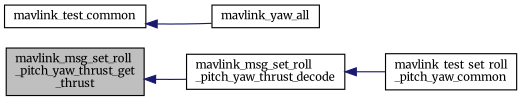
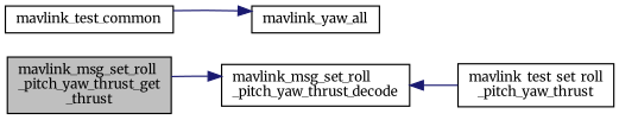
  digraph {
    fontname=Merriweather
    rankdir=LR
    node [color=black fillcolor=white fontname=Merriweather fontsize=10 shape=record style=filled]
    edge [color=midnightblue dir=back fontname=Merriweather fontsize=10 labelfontname=Helvetica labelfontsize=10 style=solid]
    n1 [fillcolor=grey75 fontcolor=black height=0.2 label="mavlink_msg_set_roll\l_pitch_yaw_thrust_get\l_thrust" width=0.4]
    n2 [height=0.2 label="mavlink_msg_set_roll\l_pitch_yaw_thrust_decode" width=0.4]
-   n3 [height=0.2 label="mavlink_test_set_roll\l_pitch_yaw_common" width=0.4]
+   n3 [height=0.2 label="mavlink_test_set_roll\l_pitch_yaw_thrust" width=0.4]
    n4 [height=0.2 label=mavlink_test_common width=0.4]
    n5 [height=0.2 label=mavlink_yaw_all width=0.4]
-   n1 -> n2
+   n2 -> n1
    n2 -> n3
-   n4 -> n5
+   n5 -> n4
  }
